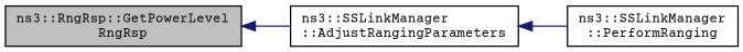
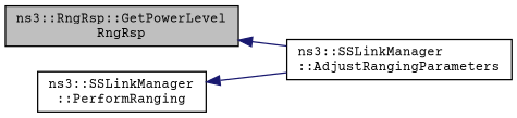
  digraph {
    fontname="Courier Prime"
    rankdir=LR
    node [color=black fillcolor=white fontname="Courier Prime" fontsize=10 shape=record style=filled]
    edge [color=midnightblue dir=back fontname="Courier Prime" fontsize=10 labelfontname=Helvetica labelfontsize=10 style=solid]
    n1 [fillcolor=grey75 fontcolor=black height=0.2 label="ns3::RngRsp::GetPowerLevel\lRngRsp" width=0.4]
    n2 [height=0.2 label="ns3::SSLinkManager\l::AdjustRangingParameters" width=0.4]
    n3 [height=0.2 label="ns3::SSLinkManager\l::PerformRanging" width=0.4]
    n1 -> n2
-   n2 -> n3
+   n3 -> n2
  }
